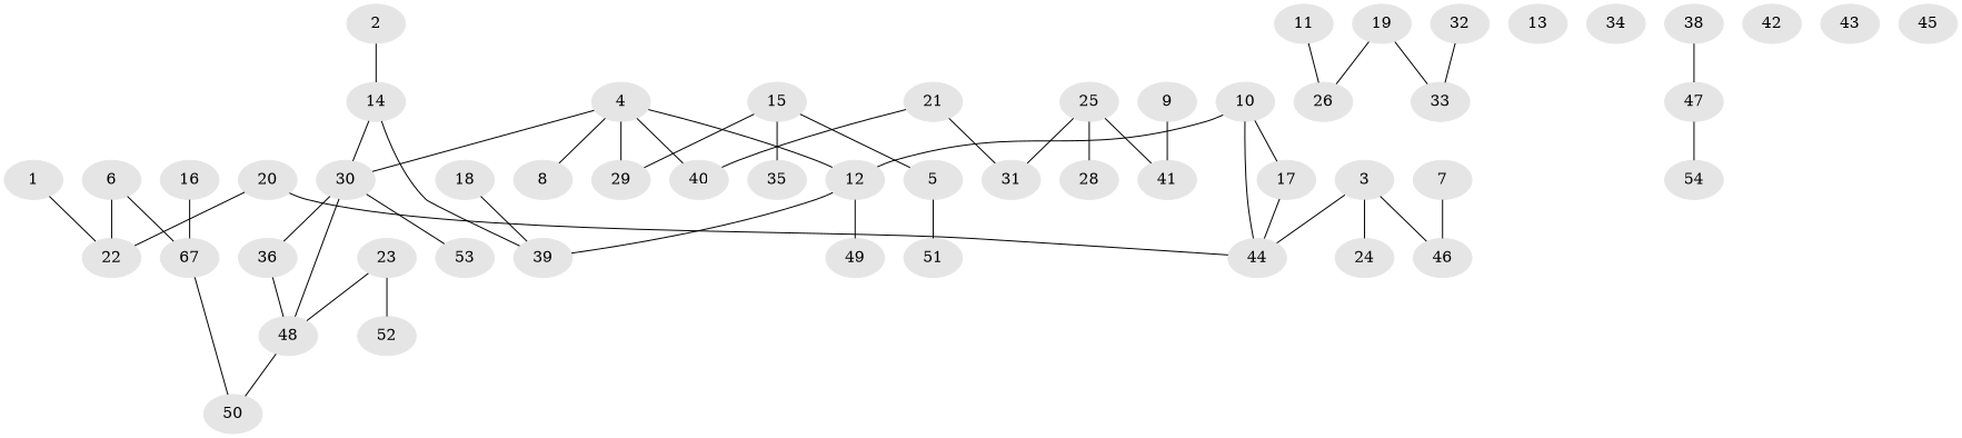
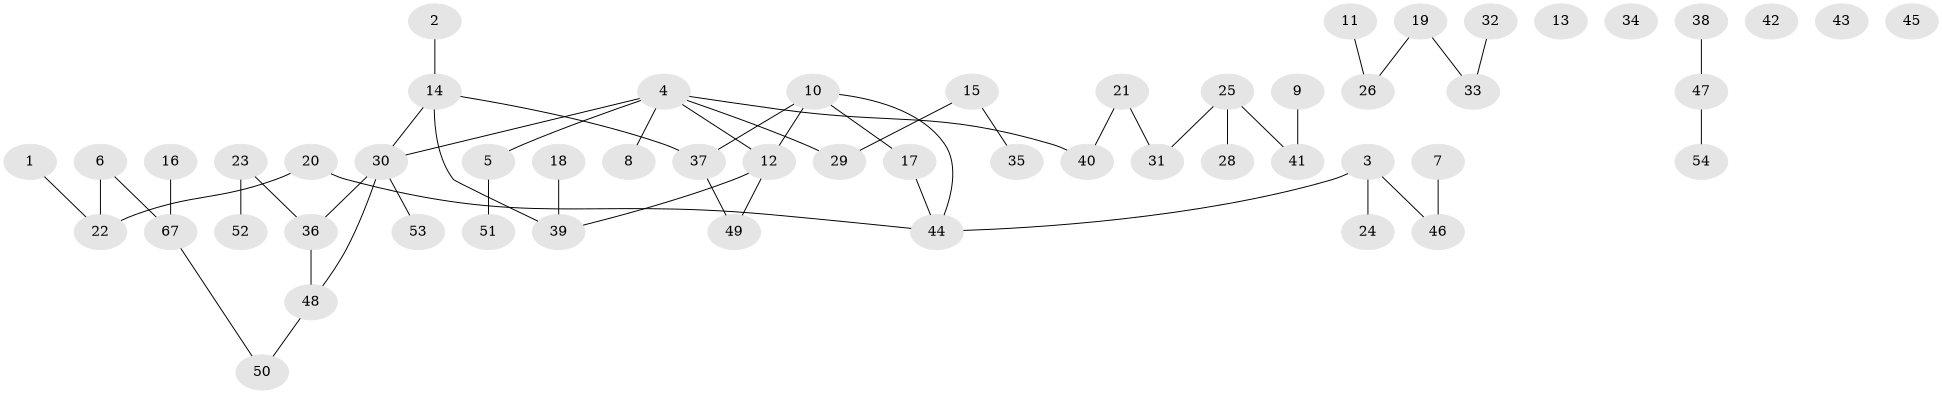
  graph {
    node [color=gray90 style=filled]
    1
    22
    2
    14
    30
+   37
    39
    3
    24
    44
    46
    4
    5
    8
    12
    29
    40
    51
    49
    48
    36
    53
    6
    n24 [label=67]
    50
    7
    9
    41
    10
    17
    11
    26
    13
    15
    35
    16
    18
    19
    33
    20
    21
    31
    23
    52
    25
    28
    32
    34
    38
    47
    54
    42
    43
    45
    1 -- 22
    2 -- 14
    14 -- 30
+   14 -- 37
    14 -- 39
    30 -- 48
    30 -- 36
    30 -- 53
+   37 -- 49
    3 -- 24
    3 -- 44
    3 -- 46
    4 -- 30
-   15 -- 5
+   4 -- 5
    4 -- 8
    4 -- 12
    4 -- 29
    4 -- 40
    5 -- 51
    12 -- 39
    12 -- 49
    48 -- 50
    36 -- 48
    6 -- 22
    6 -- n24
    n24 -- 50
    7 -- 46
    9 -- 41
+   10 -- 37
    10 -- 44
    10 -- 12
    10 -- 17
    17 -- 44
    11 -- 26
    15 -- 29
    15 -- 35
    16 -- n24
    18 -- 39
    19 -- 26
    19 -- 33
    20 -- 22
    20 -- 44
    21 -- 40
    21 -- 31
-   23 -- 48
+   23 -- 36
    23 -- 52
    25 -- 41
    25 -- 31
    25 -- 28
    32 -- 33
    38 -- 47
    47 -- 54
  }
